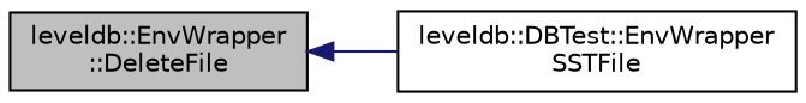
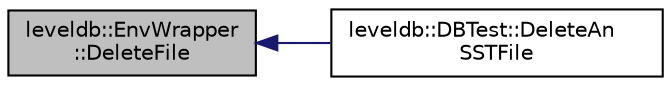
  digraph {
    rankdir=LR
    node [color=black fontname=Helvetica fontsize=10 shape=record style=filled]
    n1 [fillcolor=grey75 fontcolor=black height=0.2 label="leveldb::EnvWrapper\l::DeleteFile" width=0.4]
-   n2 [fillcolor=white height=0.2 label="leveldb::DBTest::EnvWrapper\lSSTFile" width=0.4]
+   n2 [fillcolor=white height=0.2 label="leveldb::DBTest::DeleteAn\lSSTFile" width=0.4]
    n1 -> n2 [color=midnightblue dir=back fontname=Helvetica fontsize=10 labelfontname=Helvetica labelfontsize=10 style=solid]
  }
